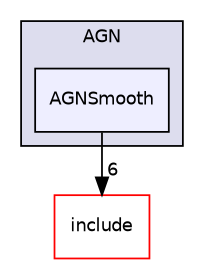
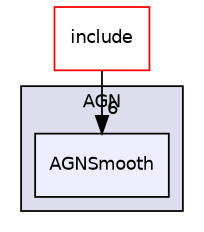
  digraph {
    compound=true
    node [fontname=Helvetica fontsize=10 shape=box style=filled]
    n1 [fillcolor="#eeeeff" label=AGNSmooth pencolor=black]
    n2 [color=red fillcolor=white label=include]
    subgraph cluster_1 {
      bgcolor="#ddddee"
      fontname=Helvetica
      fontsize=10
      label=AGN
      pencolor=black
      n1
    }
-   n1 -> n2 [headlabel=6 labeldistance=1.5 labelfontname=Helvetica labelfontsize=10]
+   n2 -> n1 [headlabel=6 labeldistance=1.5 labelfontname=Helvetica labelfontsize=10]
  }
